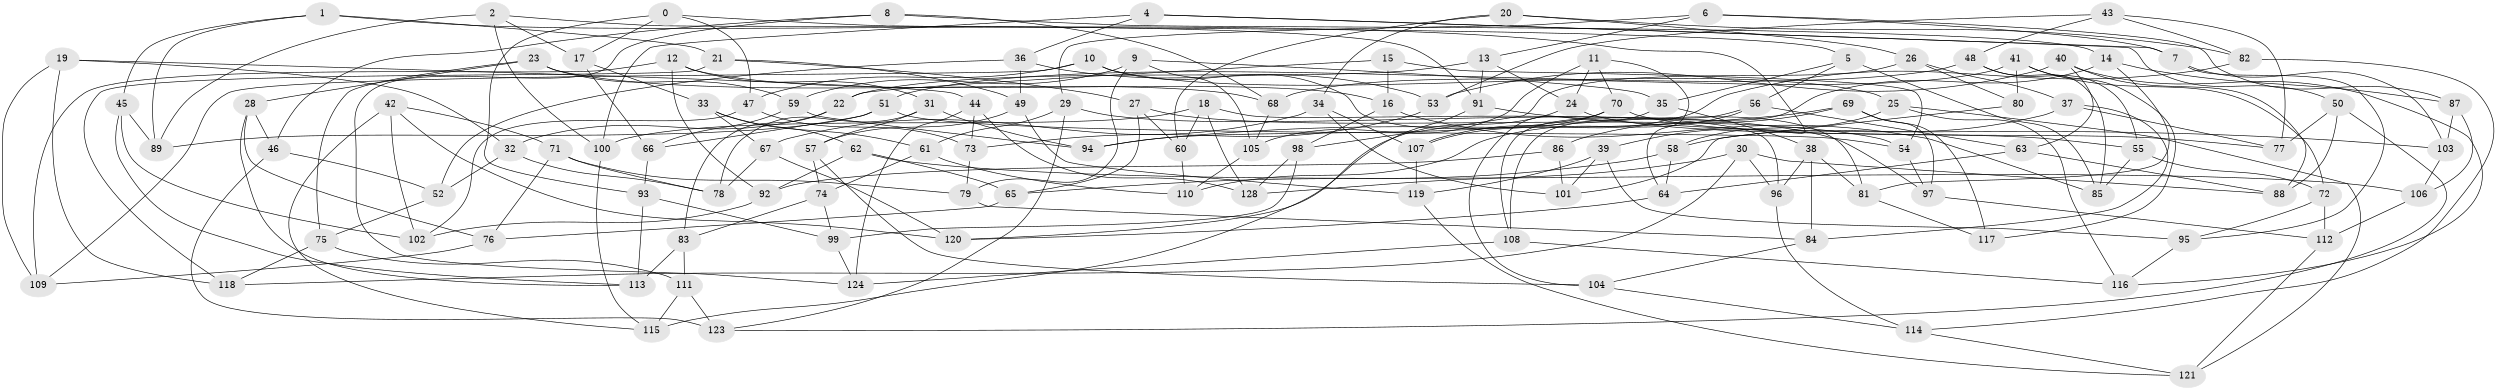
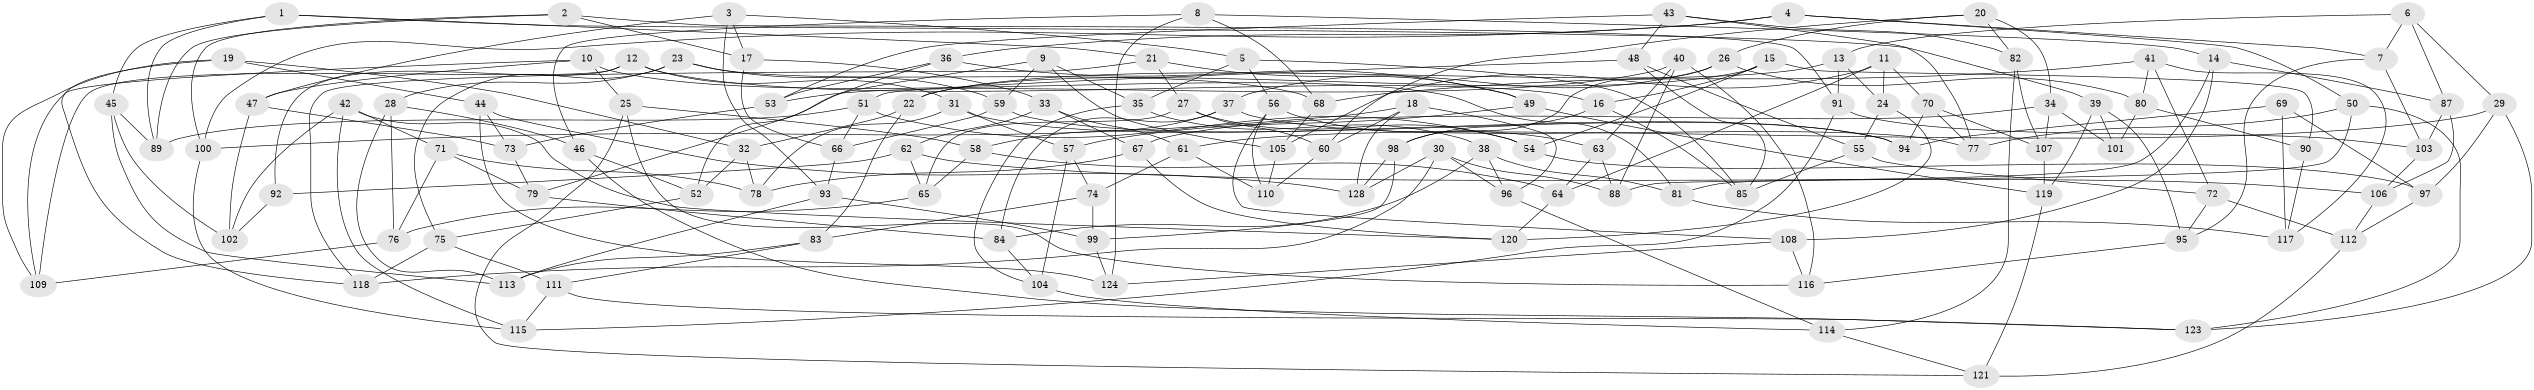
  graph {
    node [color=gray90 style=filled]
    1
    21
    39
    45
    89
    118
    27
    49
    95
    101
    119
    113
    102
    2
    17
    91
    100
    33
    66
    103
    115
-   3 [label=0]
+   3
    5
    47
    93
    35
    56
    85
    73
    99
    4
    7
    36
    50
    52
    53
    123
    88
    77
    38
    104
    108
    63
    110
    6
    13
    29
    87
    24
    22
    61
    97
    106
    116
    8
    14
    46
    68
    124
    81
    105
    9
    59
    79
    94
    84
    10
    25
    109
    58
    121
    117
    11
    64
    70
    55
    120
    107
    12
    16
    31
    92
    98
    57
    78
    32
    83
    15
    54
+   90
    n91 [label=128]
    62
    67
    18
    60
    96
    114
    19
    44
    20
    26
    34
    82
    37
    80
    65
    111
    23
    28
    75
    76
    72
    74
    112
    30
    40
    41
    42
    71
    43
    48
    51
    69
-   86
    1 -- 21
    1 -- 39
    1 -- 45
    1 -- 89
    21 -- 118
    21 -- 27
    21 -- 49
    39 -- 95
    39 -- 101
    39 -- 119
    45 -- 89
    45 -- 113
    45 -- 102
    27 -- 54
    27 -- 60
    27 -- 65
    49 -- 119
    49 -- 57
    95 -- 116
    119 -- 121
    2 -- 89
    2 -- 17
    2 -- 91
    2 -- 100
    17 -- 33
    17 -- 66
    91 -- 103
    91 -- 115
    100 -- 115
    33 -- 61
    33 -- 62
    33 -- 67
    66 -- 93
    103 -- 106
    3 -- 17
    3 -- 5
    3 -- 47
    3 -- 93
    5 -- 35
    5 -- 56
    5 -- 85
    47 -- 102
    47 -- 73
    93 -- 113
    93 -- 99
    35 -- 38
    35 -- 104
    56 -- 108
    56 -- 63
    56 -- 110
    73 -- 79
    99 -- 124
    4 -- 100
    4 -- 7
    4 -- 36
    4 -- 50
    7 -- 95
    7 -- 103
    36 -- 49
    36 -- 52
    36 -- 53
    50 -- 123
    50 -- 88
    50 -- 77
    52 -- 75
    53 -- 73
    38 -- 81
    38 -- 84
    38 -- 96
    104 -- 114
    108 -- 116
    108 -- 124
    63 -- 88
    63 -- 64
    6 -- 7
    6 -- 13
    6 -- 29
    6 -- 87
    13 -- 91
    13 -- 24
    13 -- 22
    29 -- 123
    29 -- 61
    29 -- 97
    87 -- 103
    87 -- 106
    24 -- 55
    24 -- 120
    22 -- 32
    22 -- 83
    61 -- 110
    61 -- 74
    97 -- 112
    106 -- 112
    8 -- 14
    8 -- 46
    8 -- 68
    8 -- 124
    14 -- 108
    14 -- 87
    14 -- 81
    46 -- 52
    46 -- 123
    68 -- 105
    81 -- 117
    105 -- 110
    9 -- 35
    9 -- 105
    9 -- 59
    9 -- 79
    59 -- 66
    59 -- 94
    79 -- 84
    84 -- 104
    10 -- 47
    10 -- 81
    10 -- 25
    10 -- 109
    25 -- 116
    25 -- 58
    25 -- 121
    58 -- 64
    58 -- 65
    11 -- 24
    11 -- 105
    11 -- 64
    11 -- 70
    64 -- 120
    70 -- 77
    70 -- 94
    70 -- 107
    55 -- 85
    55 -- 72
    107 -- 119
    12 -- 109
    12 -- 16
    12 -- 31
    12 -- 92
    16 -- 85
    16 -- 98
    31 -- 94
    31 -- 57
    31 -- 78
    92 -- 102
    98 -- 99
    98 -- n91
    57 -- 104
    57 -- 74
    32 -- 52
    32 -- 78
    83 -- 113
    83 -- 111
    15 -- 22
    15 -- 16
    15 -- 54
+   15 -- 90
    54 -- 97
+   90 -- 117
    62 -- 106
    62 -- 92
    62 -- 65
    67 -- 120
    67 -- 78
    18 -- 100
    18 -- n91
    18 -- 60
    18 -- 96
    60 -- 110
    96 -- 114
    114 -- 121
    19 -- 118
    19 -- 109
    19 -- 32
    19 -- 44
    44 -- 73
    44 -- 124
    44 -- n91
    20 -- 60
    20 -- 26
    20 -- 34
    20 -- 82
    26 -- 98
    26 -- 37
    26 -- 80
    34 -- 101
    34 -- 107
    34 -- 67
    82 -- 107
    82 -- 114
    37 -- 77
    37 -- 84
    37 -- 58
    80 -- 101
+   80 -- 90
    65 -- 76
    111 -- 115
    111 -- 123
    23 -- 68
    23 -- 59
    23 -- 28
    23 -- 75
    28 -- 113
    28 -- 46
    28 -- 76
    75 -- 118
    75 -- 111
    76 -- 109
    72 -- 95
    72 -- 112
    74 -- 99
    74 -- 83
    112 -- 121
    30 -- 118
    30 -- 88
    30 -- n91
    30 -- 96
    40 -- 53
    40 -- 88
    40 -- 63
    40 -- 116
    41 -- 68
    41 -- 117
    41 -- 80
    41 -- 72
    42 -- 102
    42 -- 115
    42 -- 120
    42 -- 71
    71 -- 79
    71 -- 78
    71 -- 76
    43 -- 53
    43 -- 77
    43 -- 82
    43 -- 48
    48 -- 85
    48 -- 55
    48 -- 51
    51 -- 89
    51 -- 66
    51 -- 54
    69 -- 97
    69 -- 94
    69 -- 117
-   69 -- 86
-   86 -- 101
-   86 -- 92
  }
